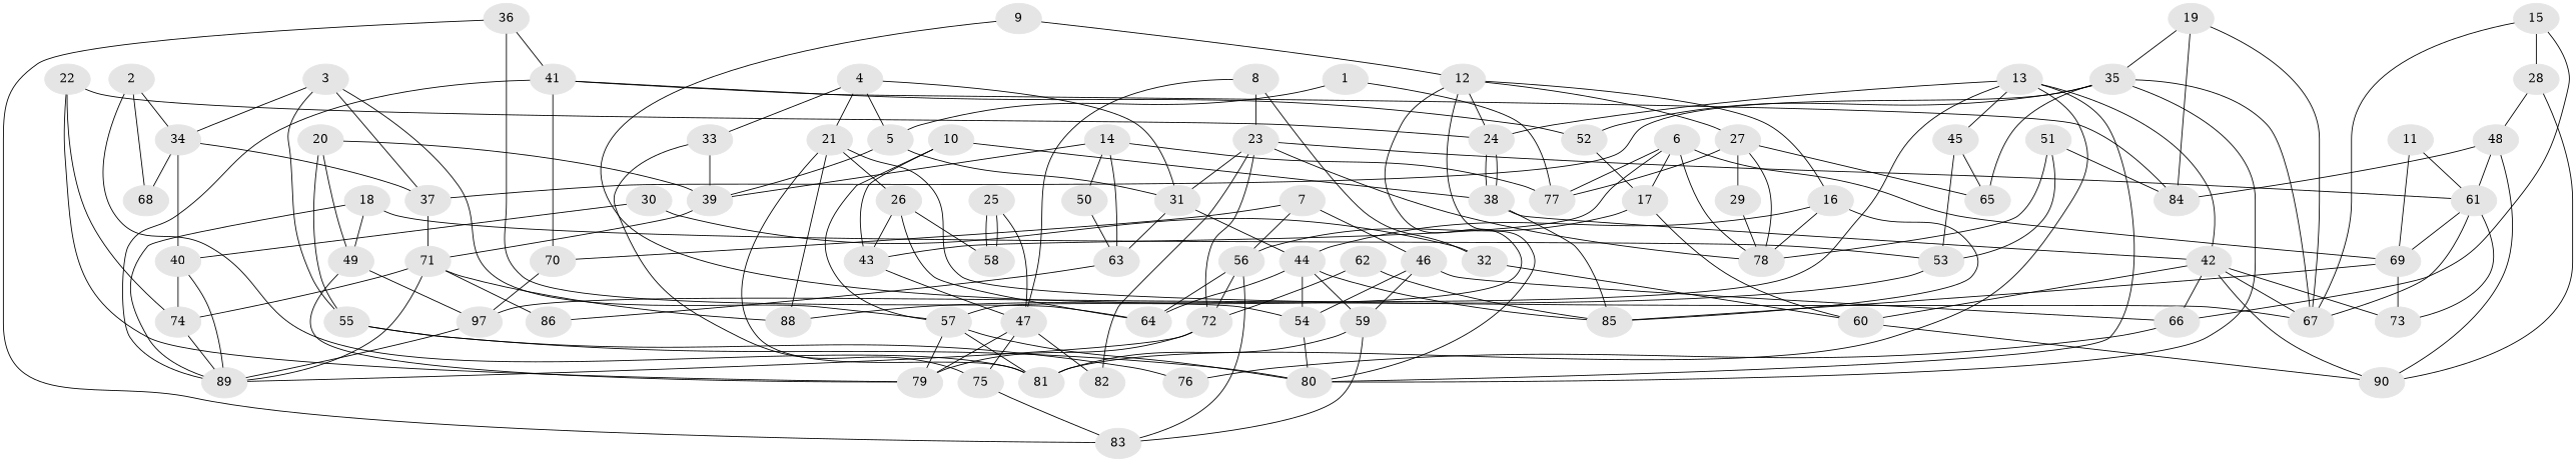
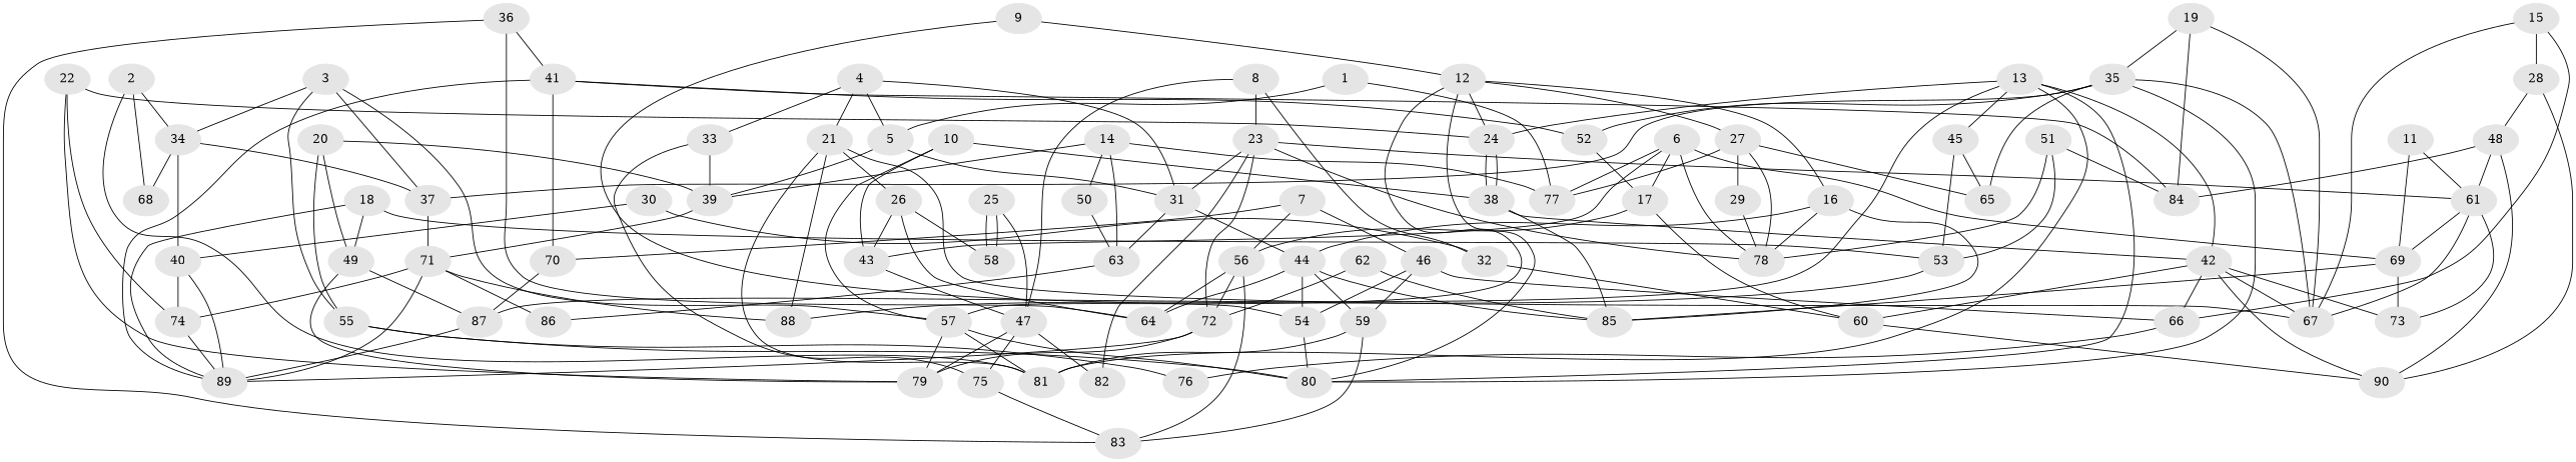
  graph {
    node [color=gray90 style=filled]
    1
    5
    77
    31
    39
    2
    34
    68
    81
    37
    40
    3
    55
    57
    71
    80
    76
    79
    4
    21
    33
    67
    26
    88
    63
    44
    75
    6
    17
    43
    69
    78
    56
    60
    47
    73
    85
    7
    46
    70
    54
    66
    59
    72
    64
    83
-   87 [label=97]
+   87
    8
    23
    32
    61
    82
    9
    12
    16
    24
    27
    10
    38
    42
    11
    29
    65
    13
    45
    90
    53
    89
    14
    50
    86
    15
    28
    48
    18
    49
    19
    35
    84
    52
    20
    58
    22
    74
    25
    30
    36
    41
    51
    62
    1 -- 5
    1 -- 77
    5 -- 31
    5 -- 39
    31 -- 63
    31 -- 44
    39 -- 71
    2 -- 34
    2 -- 68
    2 -- 81
    34 -- 68
    34 -- 37
    34 -- 40
    37 -- 71
    40 -- 89
    40 -- 74
    3 -- 34
    3 -- 37
    3 -- 55
    3 -- 57
    55 -- 80
    55 -- 76
    57 -- 81
    57 -- 80
    57 -- 79
    71 -- 88
    71 -- 89
    71 -- 86
    71 -- 74
    4 -- 5
    4 -- 31
    4 -- 21
    4 -- 33
    21 -- 81
    21 -- 67
    21 -- 26
    21 -- 88
    33 -- 39
    33 -- 75
    26 -- 43
    26 -- 64
    26 -- 58
    63 -- 86
    44 -- 85
    44 -- 54
    44 -- 59
    44 -- 64
    75 -- 83
    6 -- 77
    6 -- 17
    6 -- 43
    6 -- 69
    6 -- 78
    17 -- 56
    17 -- 60
    43 -- 47
    69 -- 73
    69 -- 85
    56 -- 72
    56 -- 64
    56 -- 83
    60 -- 90
    47 -- 79
    47 -- 75
    47 -- 82
    7 -- 56
    7 -- 46
    7 -- 70
    46 -- 54
    46 -- 66
    46 -- 59
    70 -- 87
    54 -- 80
    66 -- 76
    59 -- 81
    59 -- 83
    72 -- 79
    72 -- 89
    87 -- 89
    8 -- 47
    8 -- 23
    8 -- 32
    23 -- 31
    23 -- 78
    23 -- 72
    23 -- 61
    23 -- 82
    32 -- 60
    61 -- 67
    61 -- 69
    61 -- 73
    9 -- 54
    9 -- 12
    12 -- 57
    12 -- 80
    12 -- 16
    12 -- 24
    12 -- 27
    16 -- 44
    16 -- 78
    16 -- 85
    24 -- 38
    24 -- 38
    27 -- 77
    27 -- 78
    27 -- 29
    27 -- 65
    10 -- 57
    10 -- 43
    10 -- 38
    38 -- 85
    38 -- 42
    42 -- 67
    42 -- 60
    42 -- 73
    42 -- 66
    42 -- 90
    11 -- 69
    11 -- 61
    29 -- 78
    13 -- 81
    13 -- 80
    13 -- 87
    13 -- 24
    13 -- 42
    13 -- 45
    45 -- 65
    45 -- 53
    53 -- 88
    14 -- 77
    14 -- 39
    14 -- 63
    14 -- 50
    50 -- 63
    15 -- 67
    15 -- 66
    15 -- 28
    28 -- 90
    28 -- 48
    48 -- 61
    48 -- 90
    48 -- 84
    18 -- 53
    18 -- 89
    18 -- 49
    49 -- 79
    49 -- 87
    19 -- 67
    19 -- 35
    19 -- 84
    35 -- 37
    35 -- 80
    35 -- 67
    35 -- 65
    35 -- 52
    52 -- 17
    20 -- 39
    20 -- 55
    20 -- 49
    22 -- 79
    22 -- 24
    22 -- 74
    74 -- 89
    25 -- 47
    25 -- 58
    25 -- 58
    30 -- 40
    30 -- 32
    36 -- 64
    36 -- 83
    36 -- 41
    41 -- 70
    41 -- 89
    41 -- 84
    41 -- 52
    51 -- 78
    51 -- 53
    51 -- 84
    62 -- 85
    62 -- 72
  }
